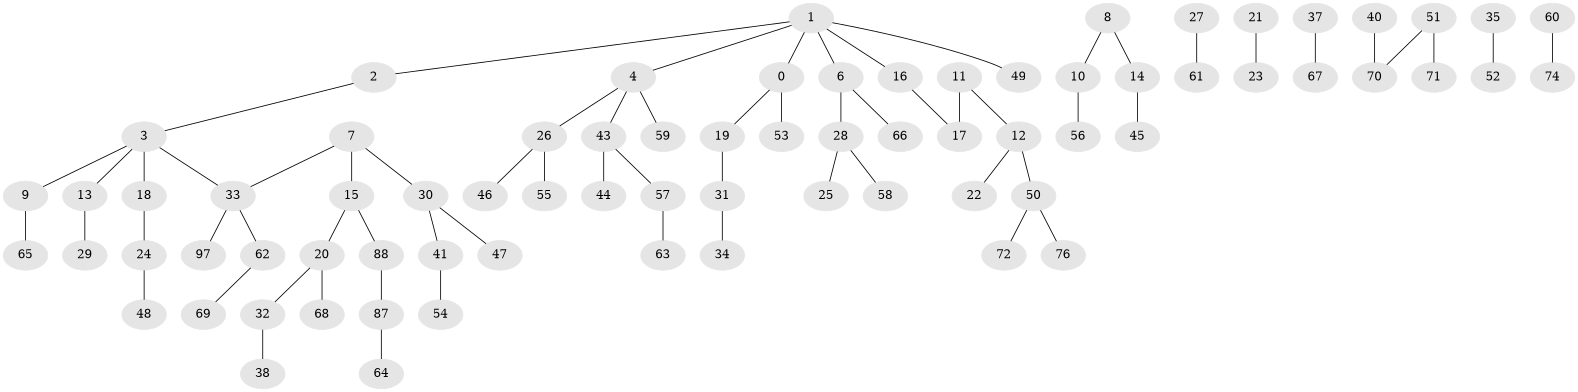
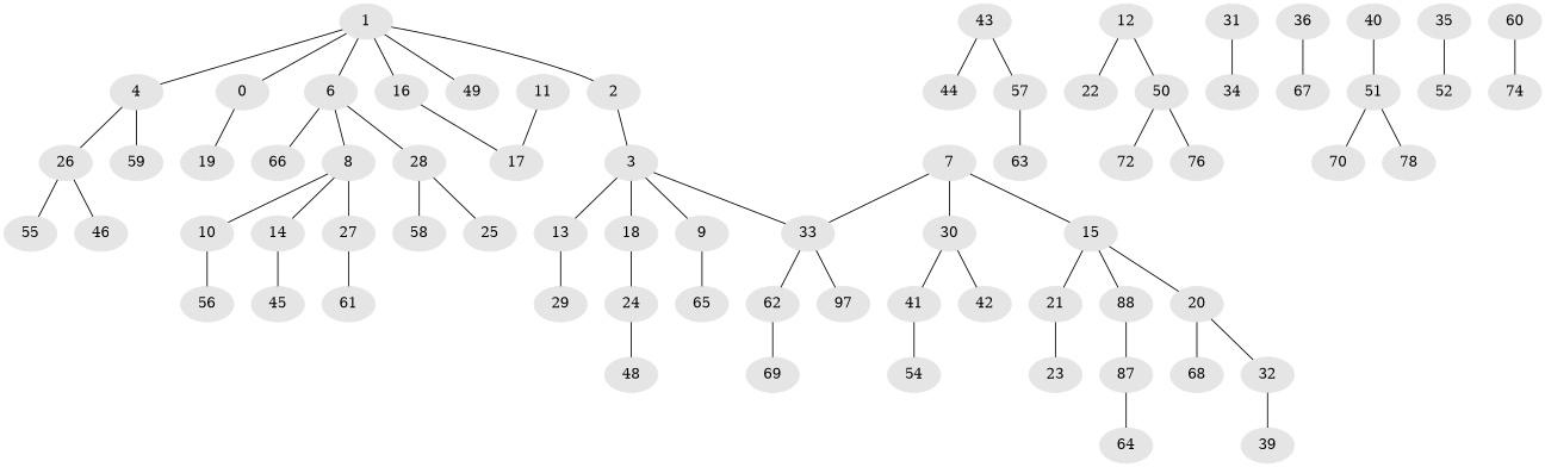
  graph {
    node [color=gray90 style=filled]
    1
    2
    4
    n4 [label=0]
    6
    16
    49
    3
    26
    43
    59
    19
-   53
    8
    28
    66
    11
    12
    17
    9
    13
    18
    33
    7
    15
    30
    65
    29
    24
    46
    55
    44
    57
    31
    10
    14
    27
    25
    58
    20
    21
    n42 [label=88]
    41
-   42 [label=47]
+   42
    n45 [label=97]
    62
    56
    45
    61
    22
    50
    72
    n53 [label=76]
-   36 [label=37]
+   36
    67
    40
    51
    32
    68
    23
    n61 [label=87]
    35
    52
    48
    34
-   39 [label=38]
+   39
    60
    74
    54
    69
    64
    70
-   71
+   71 [label=78]
    63
    1 -- 2
    1 -- 4
    1 -- n4
    1 -- 6
    1 -- 16
    1 -- 49
    2 -- 3
    4 -- 26
-   4 -- 43
    4 -- 59
    n4 -- 19
-   n4 -- 53
+   6 -- 8
    6 -- 28
    6 -- 66
    16 -- 17
    3 -- 9
    3 -- 13
    3 -- 18
    3 -- 33
    26 -- 46
    26 -- 55
    43 -- 44
    43 -- 57
-   19 -- 31
    8 -- 10
    8 -- 14
+   8 -- 27
    28 -- 25
    28 -- 58
-   11 -- 12
    11 -- 17
    12 -- 22
    12 -- 50
    9 -- 65
    13 -- 29
    18 -- 24
    33 -- n45
    33 -- 62
    7 -- 33
    7 -- 15
    7 -- 30
    15 -- 20
+   15 -- 21
    15 -- n42
    30 -- 41
    30 -- 42
    24 -- 48
    57 -- 63
    31 -- 34
    10 -- 56
    14 -- 45
    27 -- 61
    20 -- 32
    20 -- 68
    21 -- 23
    n42 -- n61
    41 -- 54
    62 -- 69
    50 -- 72
    50 -- n53
    36 -- 67
-   40 -- 70
+   40 -- 51
    51 -- 70
    51 -- 71
    32 -- 39
    n61 -- 64
    35 -- 52
    60 -- 74
  }
